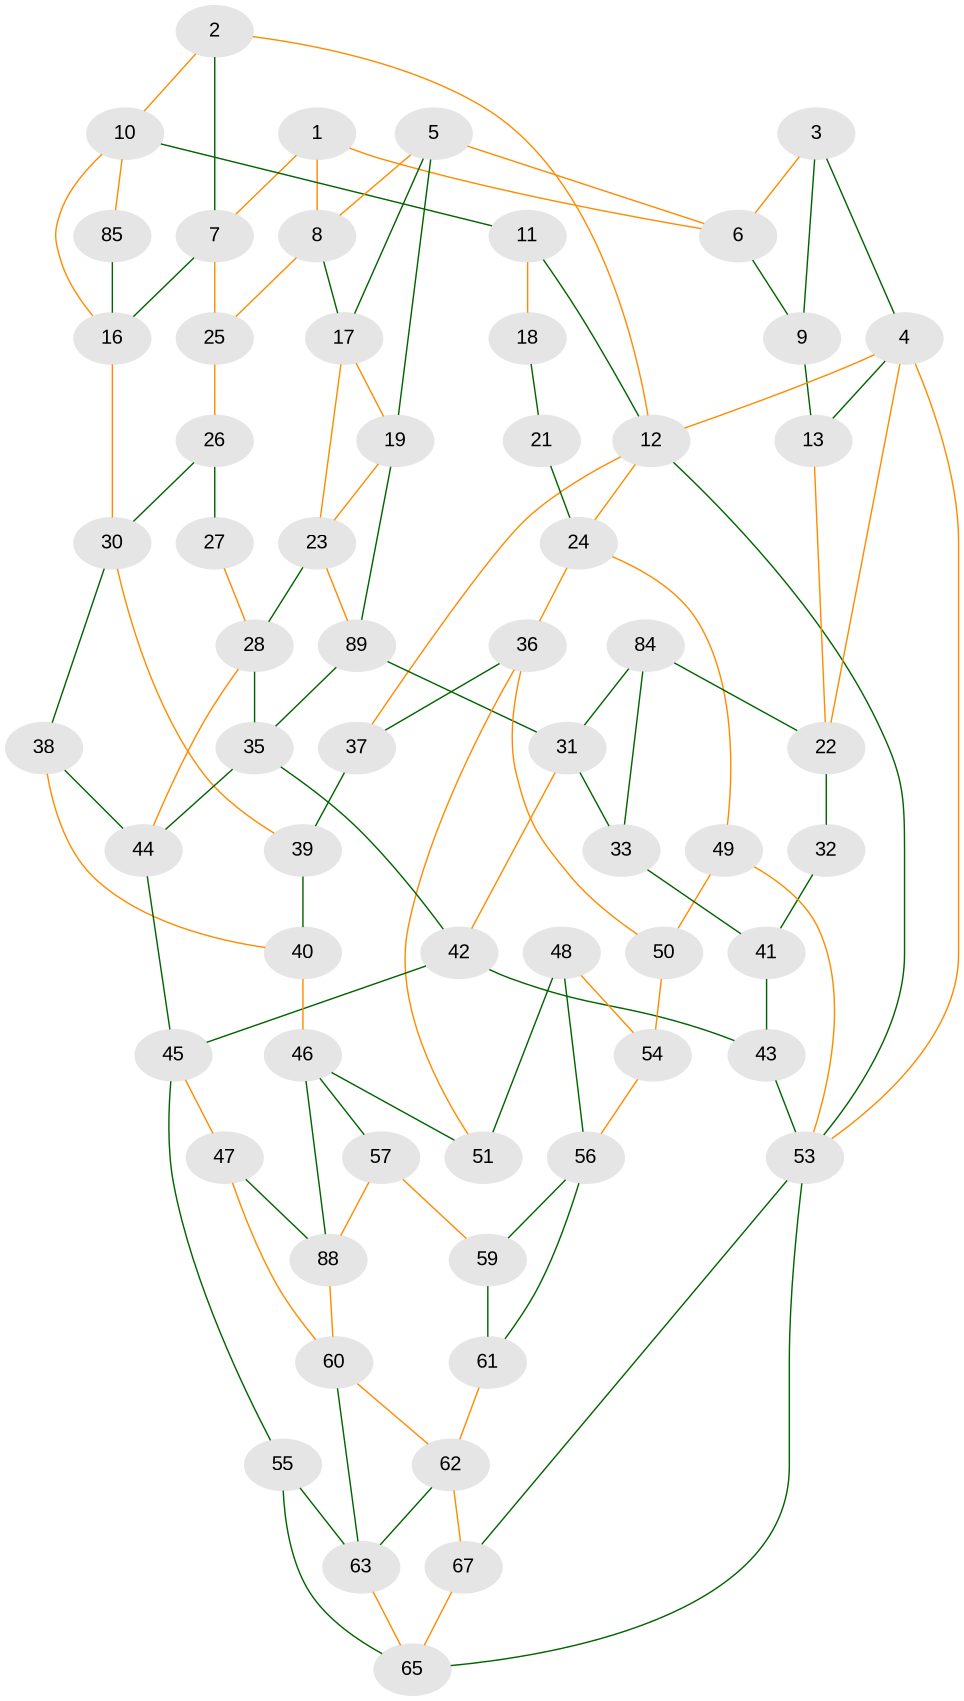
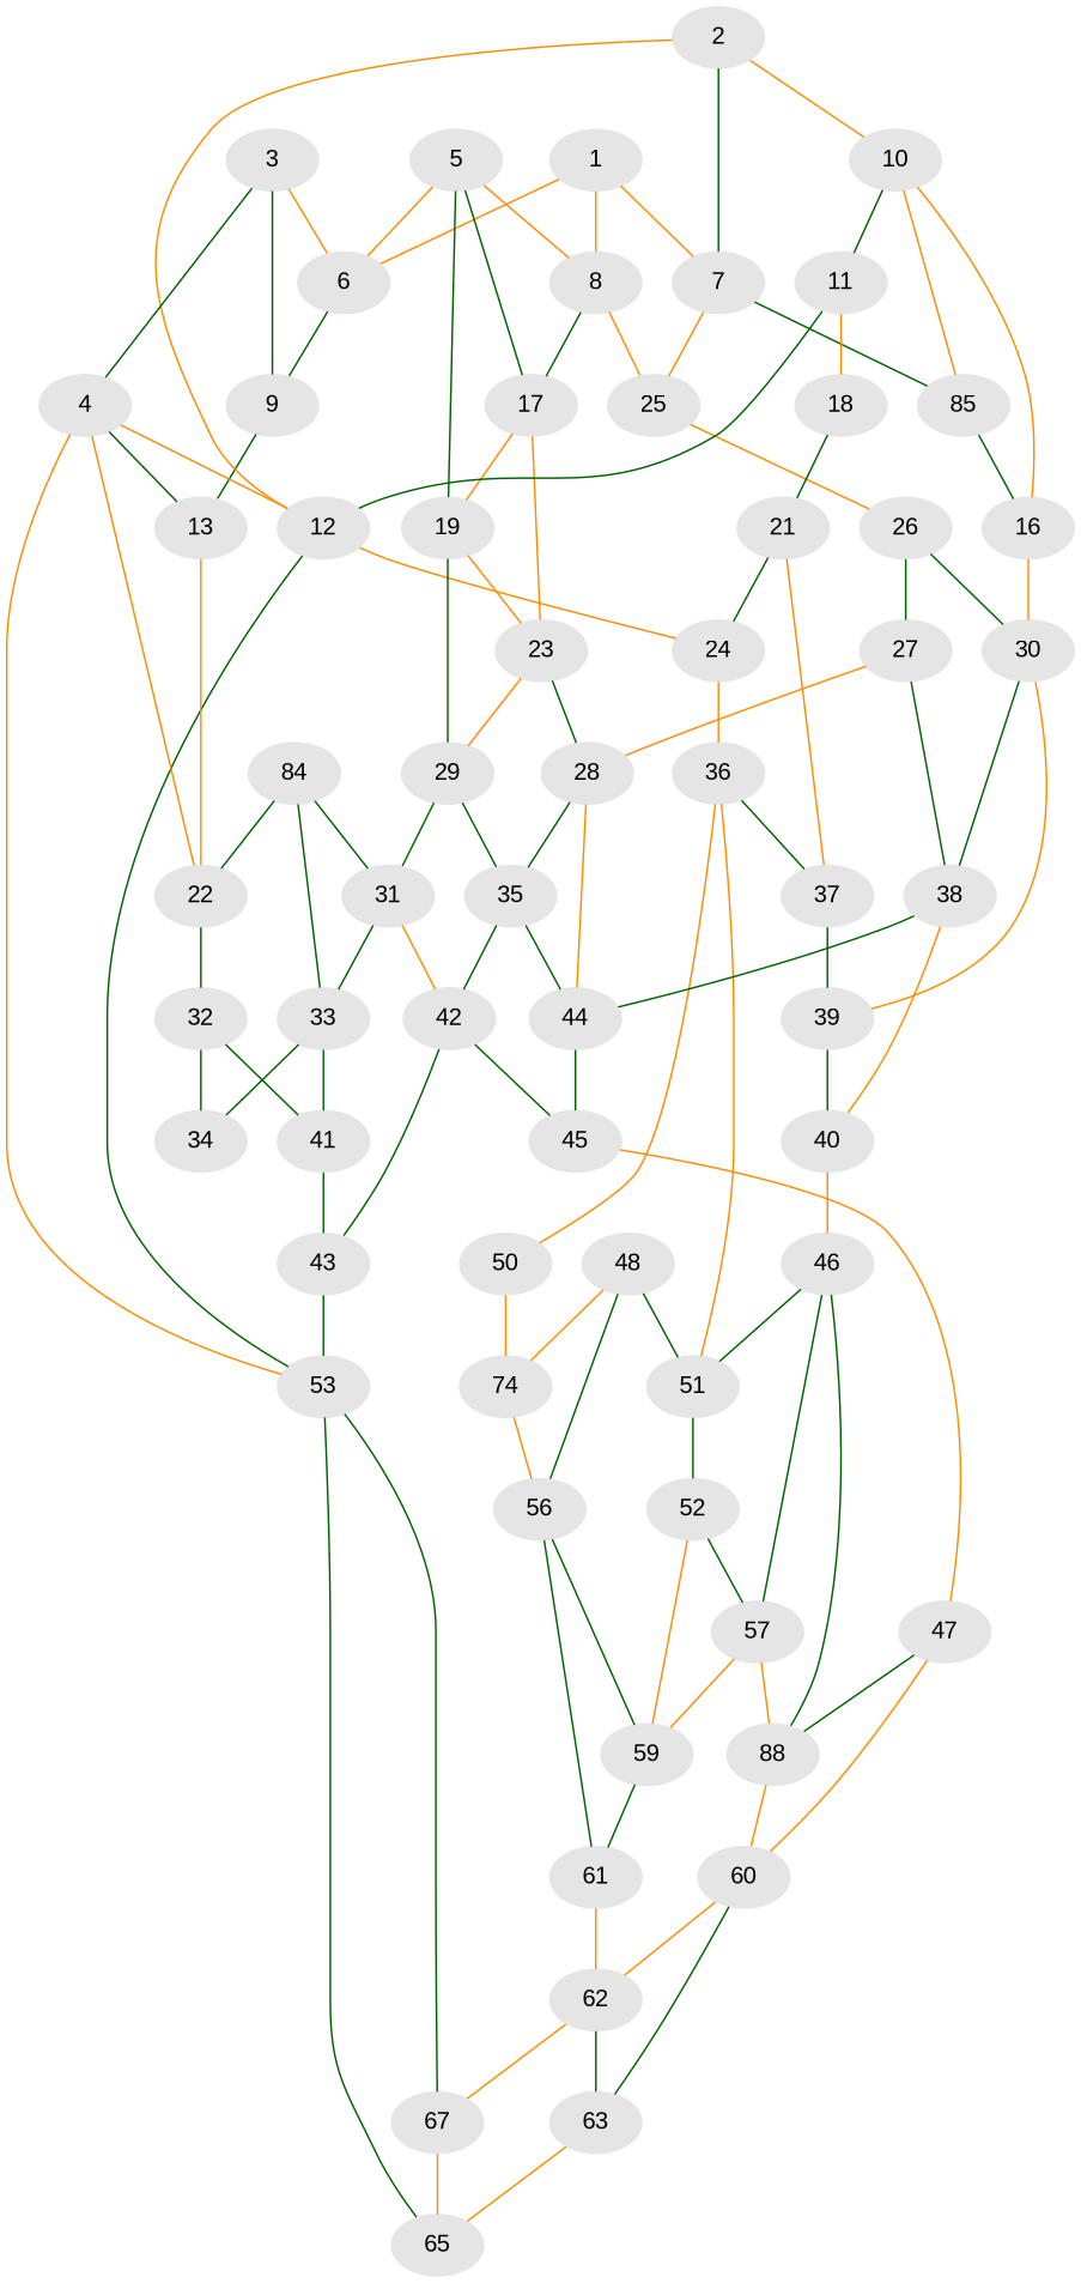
  graph {
    fontname="Liberation Sans"
    node [color=gray90 fontname="Liberation Sans" style=filled]
    edge [color=darkgreen fontname="Liberation Sans" weight=1.0]
    1
    6
    7
    8
    9
    16
    25
    17
    2
    10
    12
    11
    n13 [label=85]
    53
    24
    3
    4
    13
    22
    32
    n21 [label=67]
    65
    5
    19
    23
-   29 [label=89]
+   29
    30
    26
    18
    21
    36
-   49
    n33 [label=84]
    31
    33
    42
+   34
    41
    38
    39
    28
    37
    35
    44
    50
    51
    27
    40
    45
    43
-   54
+   54 [label=74]
+   52
    46
    57
    n55 [label=88]
    47
-   55
    60
    63
    59
    62
    48
    56
    61
    1 -- 6 [color=darkorange]
    1 -- 7 [color=darkorange]
    1 -- 8 [color=darkorange]
    6 -- 9
-   7 -- 16
+   7 -- n13
    7 -- 25 [color=darkorange]
    8 -- 25 [color=darkorange]
    8 -- 17
    9 -- 13 [weight=2.0]
    16 -- 30 [color=darkorange]
    25 -- 26 [color=darkorange weight=2.0]
    17 -- 19 [color=darkorange]
    17 -- 23 [color=darkorange]
    2 -- 7
    2 -- 10 [color=darkorange]
    2 -- 12 [color=darkorange]
    10 -- 16 [color=darkorange]
    10 -- 11
    10 -- n13 [color=darkorange]
    12 -- 53
    12 -- 24 [color=darkorange]
    11 -- 12
    11 -- 18 [color=darkorange weight=2.0]
    n13 -- 16
    53 -- n21
    53 -- 65
    24 -- 36 [color=darkorange]
-   24 -- 49 [color=darkorange]
    3 -- 6 [color=darkorange]
    3 -- 9
    3 -- 4
    4 -- 12 [color=darkorange]
    4 -- 53 [color=darkorange]
    4 -- 13
    4 -- 22 [color=darkorange]
    13 -- 22 [color=darkorange]
    22 -- 32
+   32 -- 34 [weight=2.0]
    32 -- 41
    n21 -- 65 [color=darkorange]
    5 -- 6 [color=darkorange]
    5 -- 8 [color=darkorange]
    5 -- 17
    5 -- 19
    19 -- 23 [color=darkorange]
    19 -- 29
    23 -- 29 [color=darkorange]
    23 -- 28
    29 -- 31
    29 -- 35
    30 -- 38
    30 -- 39 [color=darkorange]
    26 -- 30
    26 -- 27
    18 -- 21
    21 -- 24
-   12 -- 37 [color=darkorange]
+   21 -- 37 [color=darkorange]
    36 -- 37
    36 -- 50 [color=darkorange]
    36 -- 51 [color=darkorange]
-   49 -- 53 [color=darkorange]
-   49 -- 50 [color=darkorange]
    n33 -- 22
    n33 -- 31
    n33 -- 33 [weight=2.0]
    31 -- 33
    31 -- 42 [color=darkorange]
+   33 -- 34 [weight=2.0]
    33 -- 41
    42 -- 45
    42 -- 43
    41 -- 43 [weight=2.0]
    38 -- 44
    38 -- 40 [color=darkorange]
    39 -- 40
    28 -- 35
    28 -- 44 [color=darkorange]
    37 -- 39 [weight=2.0]
    35 -- 42
    35 -- 44
    44 -- 45
    50 -- 54 [color=darkorange weight=2.0]
+   51 -- 52
+   27 -- 38
    27 -- 28 [color=darkorange]
    40 -- 46 [color=darkorange]
    45 -- 47 [color=darkorange]
-   45 -- 55
    43 -- 53
    54 -- 56 [color=darkorange]
+   52 -- 57
+   52 -- 59 [color=darkorange]
    46 -- 51
    46 -- 57
    46 -- n55
    57 -- n55 [color=darkorange]
    57 -- 59 [color=darkorange]
    n55 -- 60 [color=darkorange]
    47 -- n55
    47 -- 60 [color=darkorange]
-   55 -- 65
-   55 -- 63
    60 -- 63
    60 -- 62 [color=darkorange]
    63 -- 65 [color=darkorange]
    59 -- 61
    62 -- n21 [color=darkorange]
    62 -- 63
    48 -- 51
    48 -- 54 [color=darkorange]
    48 -- 56
    56 -- 59
    56 -- 61
    61 -- 62 [color=darkorange]
  }
